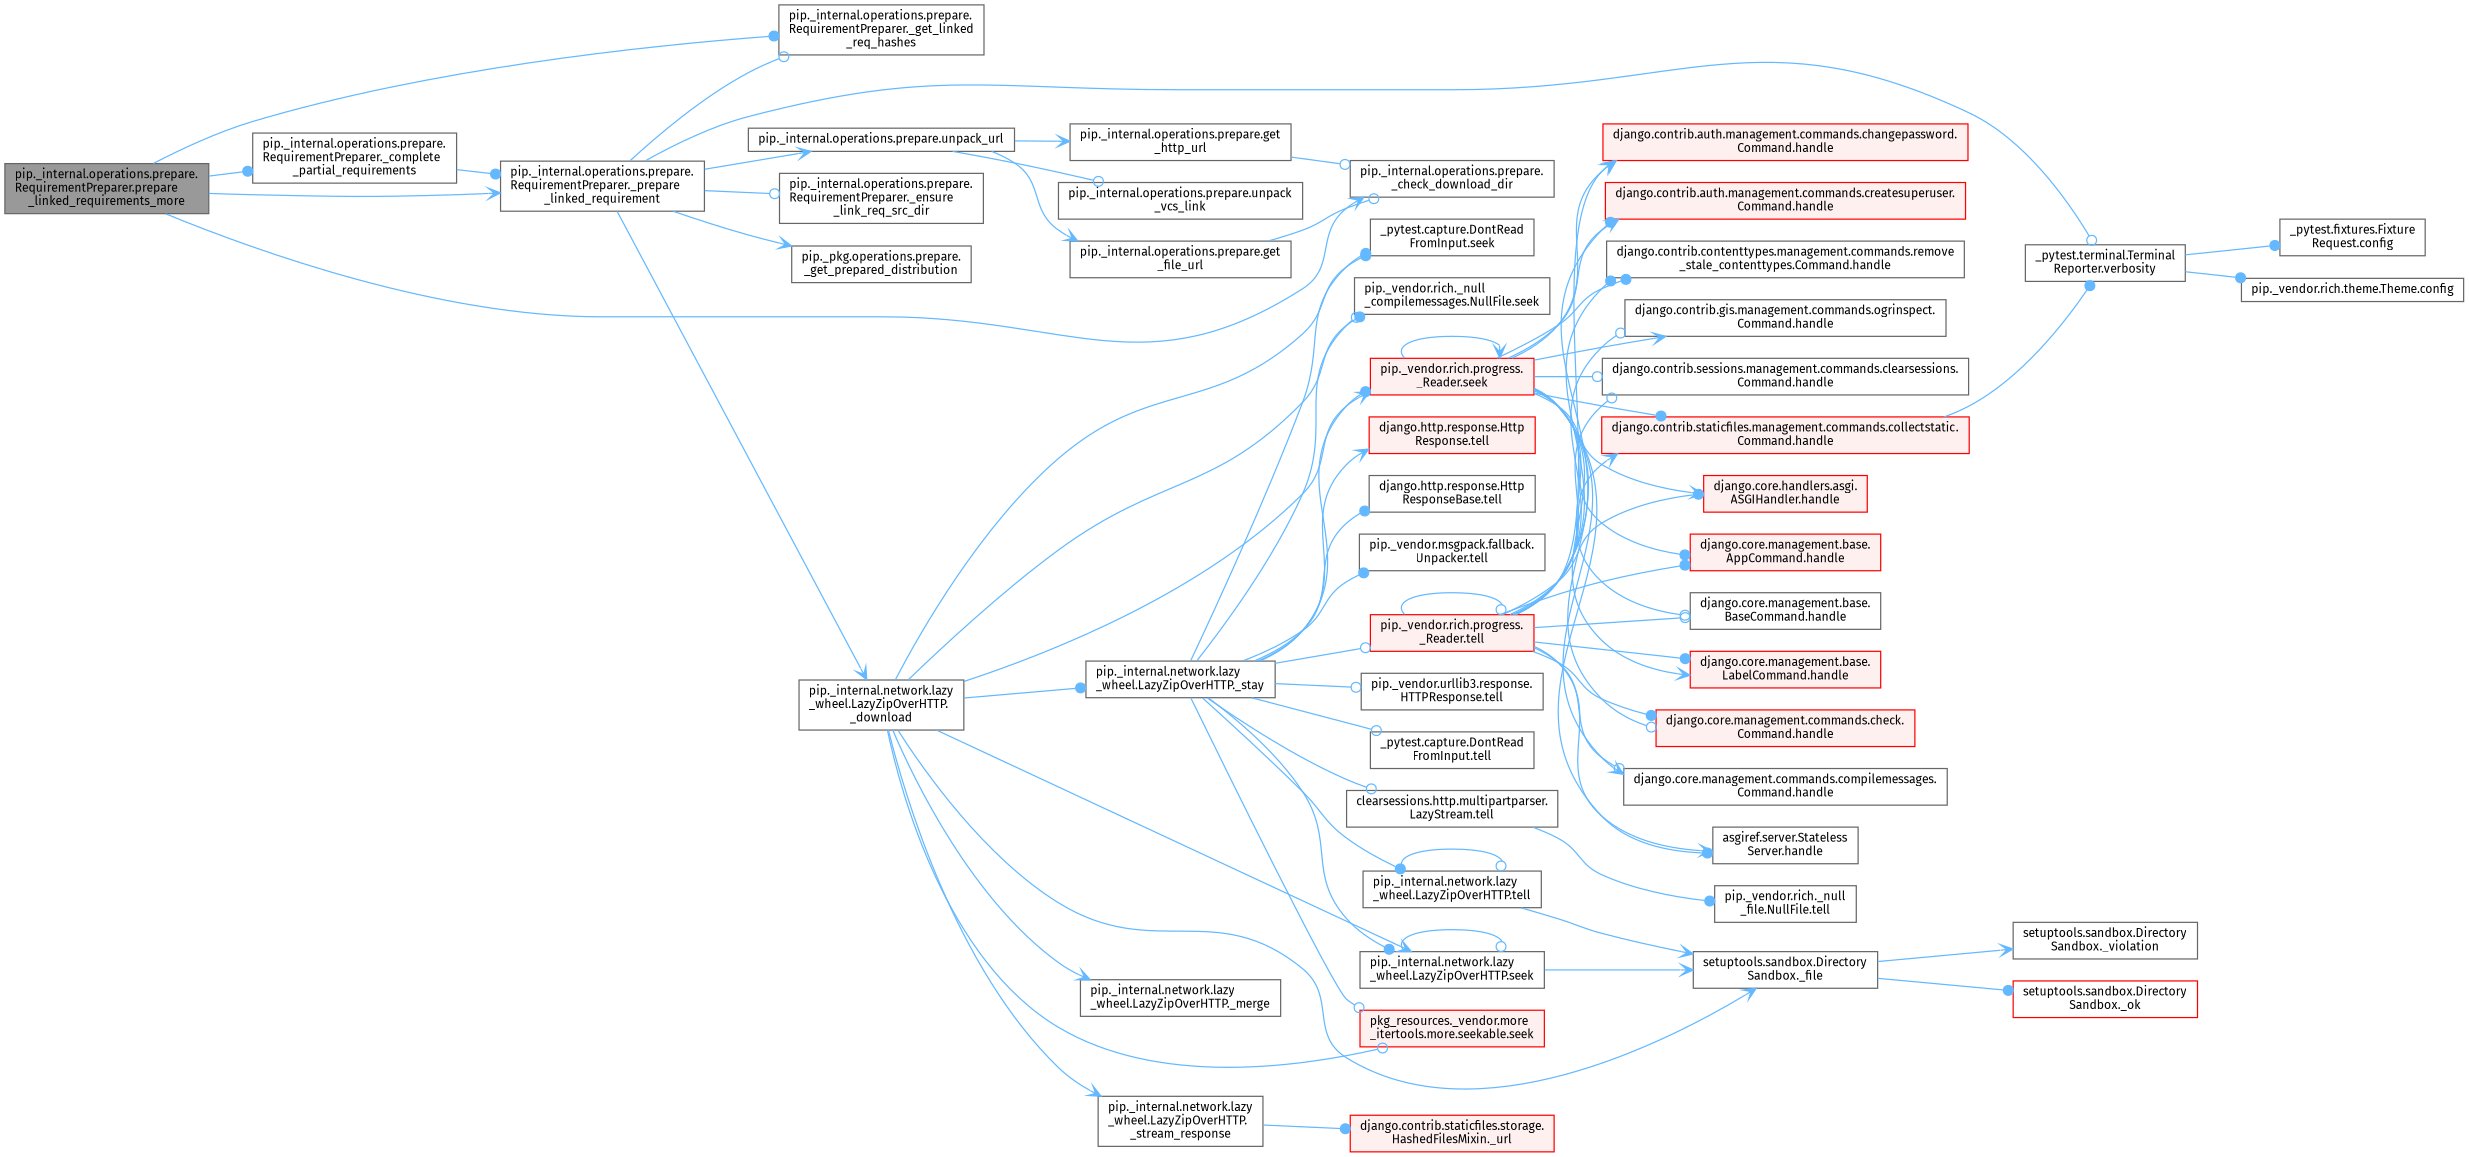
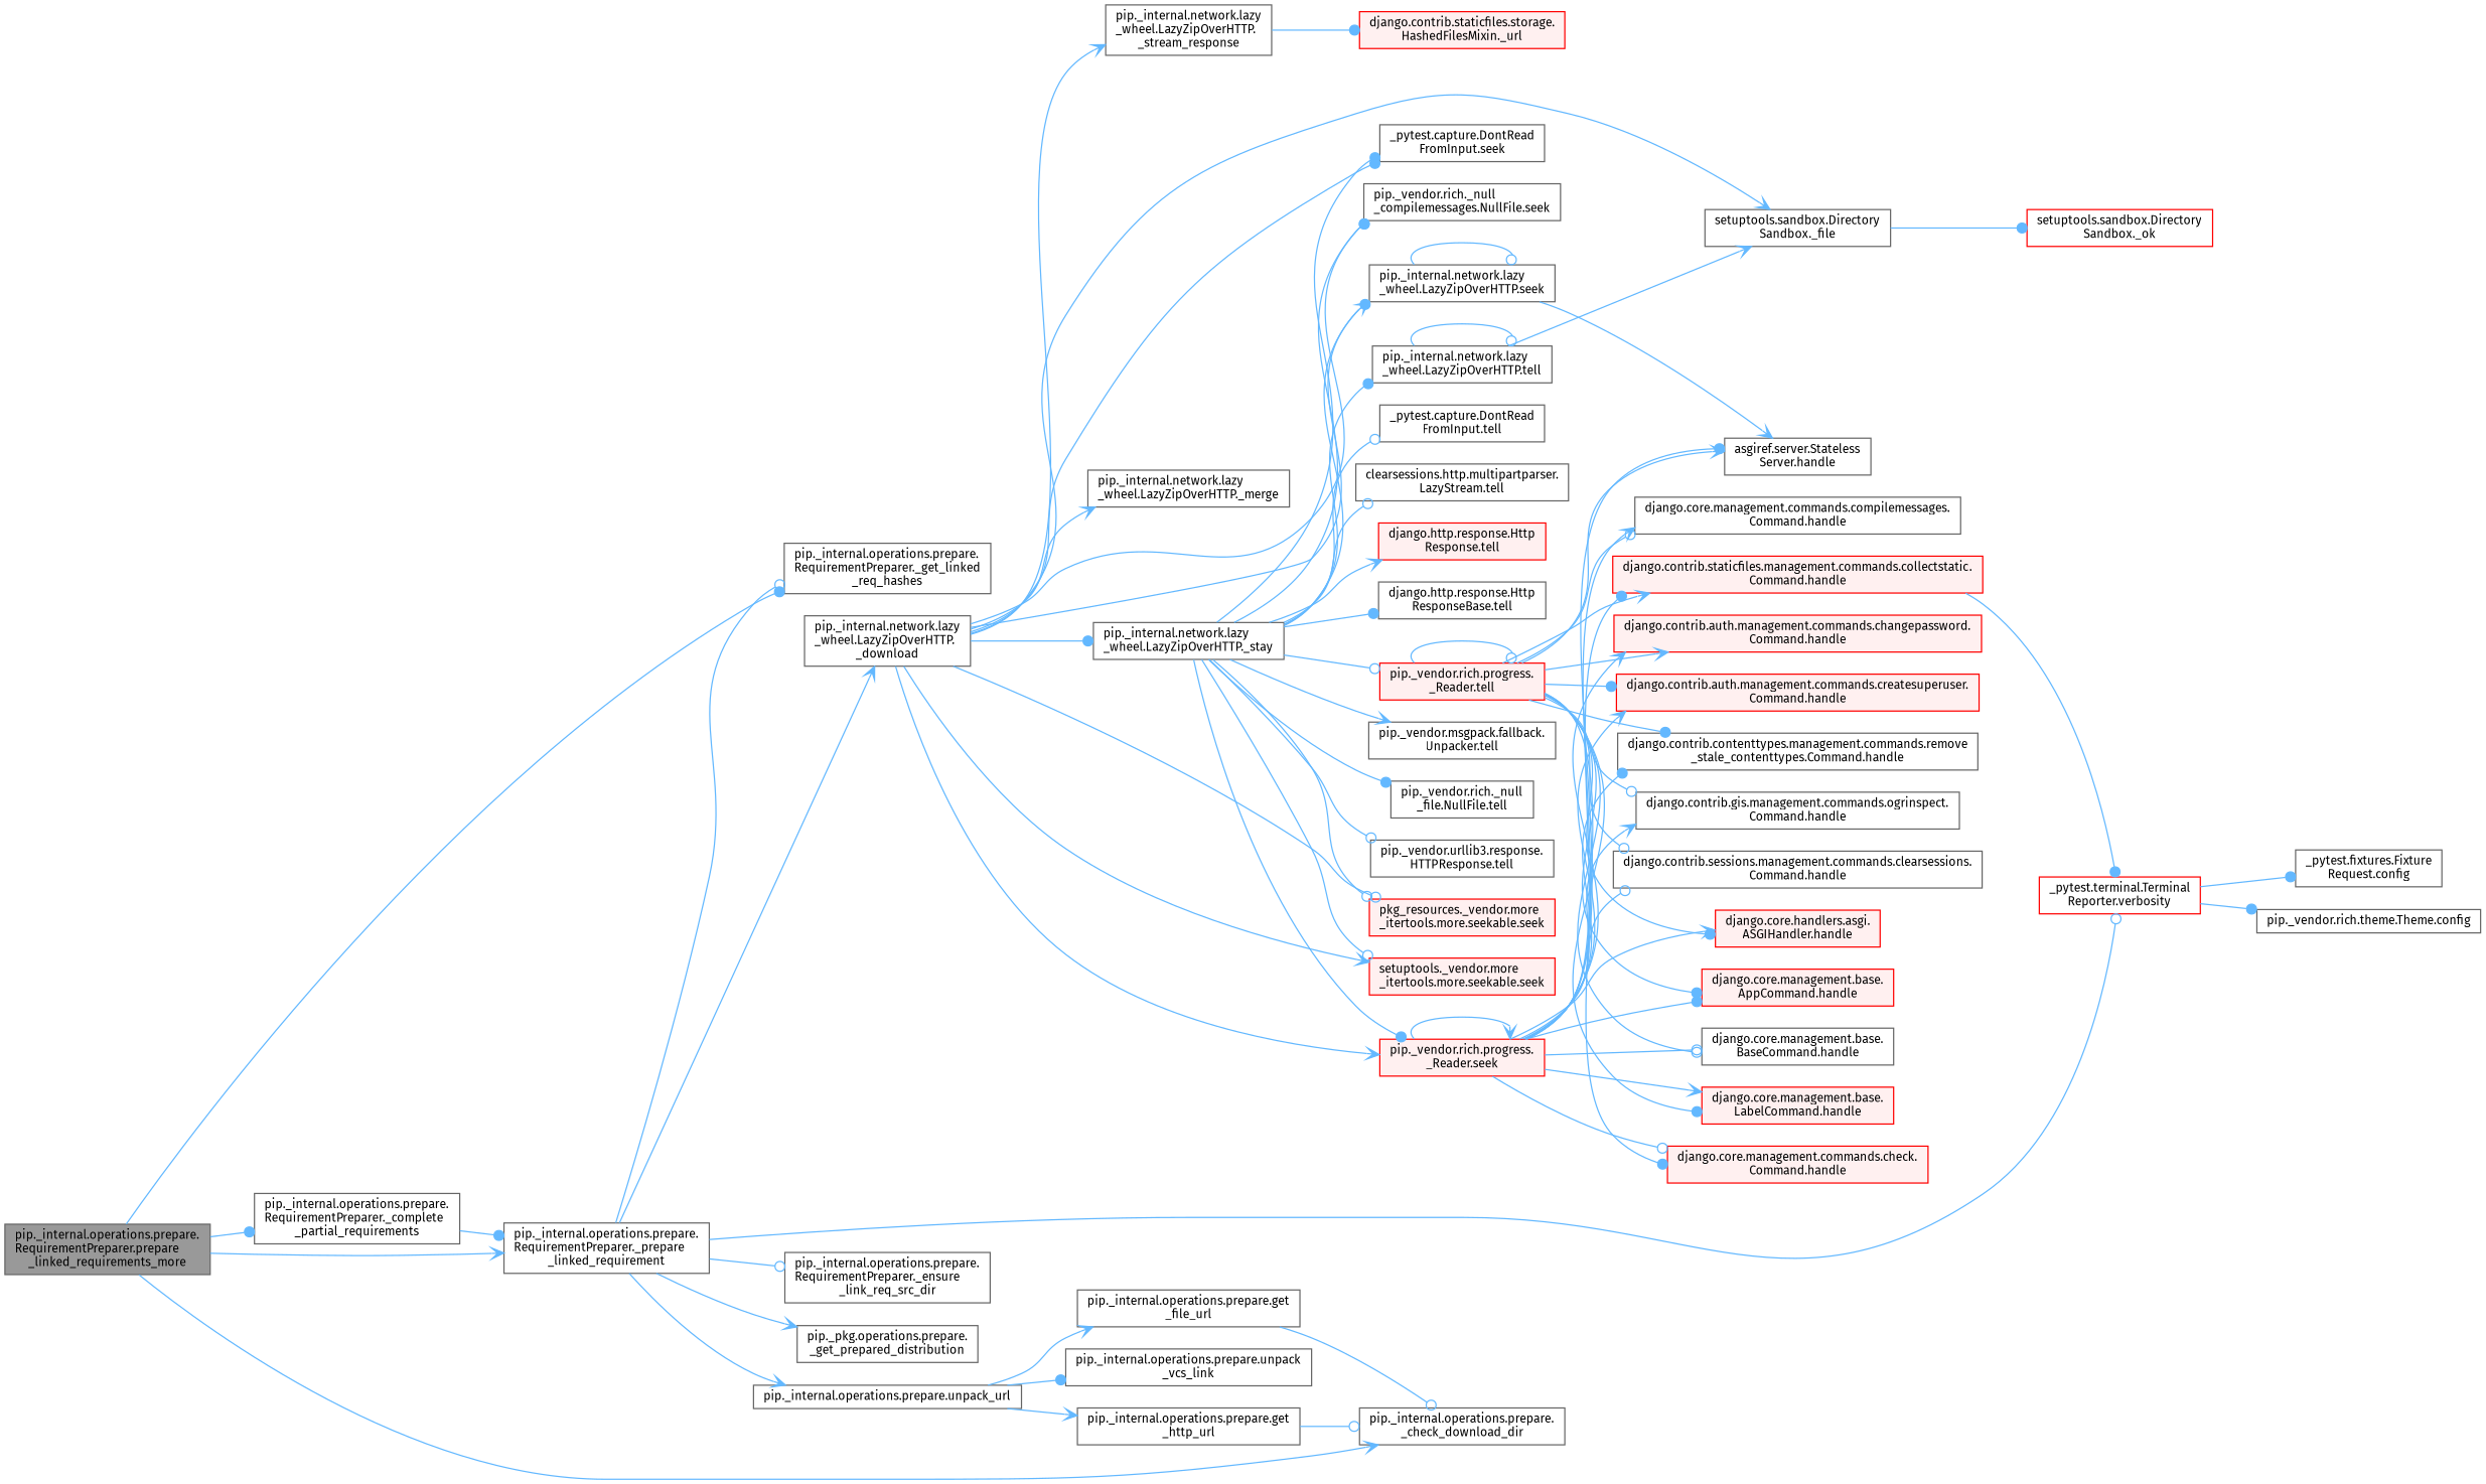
  digraph {
    fontname="Fira Sans"
    rankdir=LR
    node [color=grey40 fillcolor=white fontname="Fira Sans" fontsize=10 shape=box style=filled]
    edge [arrowhead=vee color=steelblue1 fontname="Fira Sans" fontsize=10 labelfontname=Helvetica labelfontsize=10 style=solid]
    n1 [color=gray40 fillcolor=grey60 fontcolor=black height=0.2 label="pip._internal.operations.prepare.\lRequirementPreparer.prepare\l_linked_requirements_more" width=0.4]
    n2 [height=0.2 label="pip._internal.operations.prepare.\l_check_download_dir" width=0.4]
    n3 [height=0.2 label="pip._internal.operations.prepare.\lRequirementPreparer._complete\l_partial_requirements" width=0.4]
    n4 [height=0.2 label="pip._internal.operations.prepare.\lRequirementPreparer._prepare\l_linked_requirement" width=0.4]
    n5 [height=0.2 label="pip._internal.operations.prepare.\lRequirementPreparer._get_linked\l_req_hashes" width=0.4]
    n6 [height=0.2 label="pip._internal.network.lazy\l_wheel.LazyZipOverHTTP.\l_download" width=0.4]
-   n7 [height=0.2 label="_pytest.terminal.Terminal\lReporter.verbosity" width=0.4]
+   n7 [color=red height=0.2 label="_pytest.terminal.Terminal\lReporter.verbosity" width=0.4]
    n8 [height=0.2 label="pip._internal.operations.prepare.\lRequirementPreparer._ensure\l_link_req_src_dir" width=0.4]
    n9 [height=0.2 label="pip._pkg.operations.prepare.\l_get_prepared_distribution" width=0.4]
    n10 [height=0.2 label="pip._internal.operations.prepare.unpack_url" width=0.4]
    n11 [height=0.2 label="setuptools.sandbox.Directory\lSandbox._file" width=0.4]
    n12 [height=0.2 label="pip._internal.network.lazy\l_wheel.LazyZipOverHTTP._merge" width=0.4]
    n13 [height=0.2 label="pip._internal.network.lazy\l_wheel.LazyZipOverHTTP._stay" width=0.4]
    n14 [height=0.2 label="_pytest.capture.DontRead\lFromInput.seek" width=0.4]
    n15 [height=0.2 label="pip._internal.network.lazy\l_wheel.LazyZipOverHTTP.seek" width=0.4]
    n16 [height=0.2 label="pip._vendor.rich._null\l_compilemessages.NullFile.seek" width=0.4]
    n17 [color=red fillcolor="#FFF0F0" height=0.2 label="pip._vendor.rich.progress.\l_Reader.seek" width=0.4]
    n18 [color=red fillcolor="#FFF0F0" height=0.2 label="pkg_resources._vendor.more\l_itertools.more.seekable.seek" width=0.4]
+   n19 [color=red fillcolor="#FFF0F0" height=0.2 label="setuptools._vendor.more\l_itertools.more.seekable.seek" width=0.4]
    n20 [height=0.2 label="pip._internal.network.lazy\l_wheel.LazyZipOverHTTP.\l_stream_response" width=0.4]
    n21 [height=0.2 label="_pytest.fixtures.Fixture\lRequest.config" width=0.4]
    n22 [height=0.2 label="pip._vendor.rich.theme.Theme.config" width=0.4]
    n23 [height=0.2 label="pip._internal.operations.prepare.get\l_file_url" width=0.4]
    n24 [height=0.2 label="pip._internal.operations.prepare.get\l_http_url" width=0.4]
    n25 [height=0.2 label="pip._internal.operations.prepare.unpack\l_vcs_link" width=0.4]
    n26 [color=red height=0.2 label="setuptools.sandbox.Directory\lSandbox._ok" width=0.4]
-   n27 [height=0.2 label="setuptools.sandbox.Directory\lSandbox._violation" width=0.4]
    n28 [height=0.2 label="_pytest.capture.DontRead\lFromInput.tell" width=0.4]
    n29 [height=0.2 label="clearsessions.http.multipartparser.\lLazyStream.tell" width=0.4]
    n30 [color=red fillcolor="#FFF0F0" height=0.2 label="django.http.response.Http\lResponse.tell" width=0.4]
    n31 [height=0.2 label="django.http.response.Http\lResponseBase.tell" width=0.4]
    n32 [height=0.2 label="pip._internal.network.lazy\l_wheel.LazyZipOverHTTP.tell" width=0.4]
    n33 [height=0.2 label="pip._vendor.msgpack.fallback.\lUnpacker.tell" width=0.4]
    n34 [height=0.2 label="pip._vendor.rich._null\l_file.NullFile.tell" width=0.4]
    n35 [color=red fillcolor="#FFF0F0" height=0.2 label="pip._vendor.rich.progress.\l_Reader.tell" width=0.4]
    n36 [height=0.2 label="pip._vendor.urllib3.response.\lHTTPResponse.tell" width=0.4]
    n37 [height=0.2 label="asgiref.server.Stateless\lServer.handle" width=0.4]
    n38 [color=red fillcolor="#FFF0F0" height=0.2 label="django.contrib.auth.management.commands.changepassword.\lCommand.handle" width=0.4]
    n39 [color=red fillcolor="#FFF0F0" height=0.2 label="django.contrib.auth.management.commands.createsuperuser.\lCommand.handle" width=0.4]
    n40 [height=0.2 label="django.contrib.contenttypes.management.commands.remove\l_stale_contenttypes.Command.handle" width=0.4]
    n41 [height=0.2 label="django.contrib.gis.management.commands.ogrinspect.\lCommand.handle" width=0.4]
    n42 [height=0.2 label="django.contrib.sessions.management.commands.clearsessions.\lCommand.handle" width=0.4]
    n43 [color=red fillcolor="#FFF0F0" height=0.2 label="django.contrib.staticfiles.management.commands.collectstatic.\lCommand.handle" width=0.4]
    n44 [color=red fillcolor="#FFF0F0" height=0.2 label="django.core.handlers.asgi.\lASGIHandler.handle" width=0.4]
    n45 [color=red fillcolor="#FFF0F0" height=0.2 label="django.core.management.base.\lAppCommand.handle" width=0.4]
    n46 [height=0.2 label="django.core.management.base.\lBaseCommand.handle" width=0.4]
    n47 [color=red fillcolor="#FFF0F0" height=0.2 label="django.core.management.base.\lLabelCommand.handle" width=0.4]
    n48 [color=red fillcolor="#FFF0F0" height=0.2 label="django.core.management.commands.check.\lCommand.handle" width=0.4]
    n49 [height=0.2 label="django.core.management.commands.compilemessages.\lCommand.handle" width=0.4]
    n50 [color=red fillcolor="#FFF0F0" height=0.2 label="django.contrib.staticfiles.storage.\lHashedFilesMixin._url" width=0.4]
    n1 -> n2
    n1 -> n3 [arrowhead=dot]
    n1 -> n4
    n1 -> n5 [arrowhead=dot]
    n3 -> n4 [arrowhead=dot]
    n4 -> n5 [arrowhead=odot]
    n4 -> n6
    n4 -> n7 [arrowhead=odot]
    n4 -> n8 [arrowhead=odot]
    n4 -> n9
    n4 -> n10
    n6 -> n11
    n6 -> n12
    n6 -> n13 [arrowhead=dot]
    n6 -> n14 [arrowhead=dot]
    n6 -> n15
    n6 -> n16 [arrowhead=dot]
    n6 -> n17
    n6 -> n18 [arrowhead=odot]
+   n6 -> n19
    n6 -> n20
    n7 -> n21 [arrowhead=dot]
    n7 -> n22 [arrowhead=dot]
    n10 -> n23
    n10 -> n24
-   n10 -> n25 [arrowhead=odot]
+   n10 -> n25 [arrowhead=dot]
    n11 -> n26 [arrowhead=dot]
-   n11 -> n27
    n13 -> n14 [arrowhead=dot]
    n13 -> n15 [arrowhead=dot]
    n13 -> n16 [arrowhead=odot]
    n13 -> n17 [arrowhead=dot]
    n13 -> n18 [arrowhead=odot]
+   n13 -> n19 [arrowhead=odot]
    n13 -> n28 [arrowhead=odot]
    n13 -> n29 [arrowhead=odot]
    n13 -> n30
    n13 -> n31 [arrowhead=dot]
    n13 -> n32 [arrowhead=dot]
-   n13 -> n33 [arrowhead=dot]
-   n29 -> n34 [arrowhead=dot]
+   n13 -> n33
+   n13 -> n34 [arrowhead=dot]
    n13 -> n35 [arrowhead=odot]
    n13 -> n36 [arrowhead=odot]
-   n15 -> n11
+   n15 -> n37
    n15 -> n15 [arrowhead=odot]
    n17 -> n17
    n17 -> n37 [arrowhead=dot]
    n17 -> n38
    n17 -> n39
    n17 -> n40 [arrowhead=dot]
    n17 -> n41
    n17 -> n42 [arrowhead=odot]
    n17 -> n43 [arrowhead=dot]
    n17 -> n44
    n17 -> n45 [arrowhead=dot]
    n17 -> n46 [arrowhead=odot]
    n17 -> n47
    n17 -> n48 [arrowhead=odot]
    n17 -> n49
    n20 -> n50 [arrowhead=dot]
    n23 -> n2 [arrowhead=odot]
    n24 -> n2 [arrowhead=odot]
    n32 -> n11
    n32 -> n32 [arrowhead=odot]
    n35 -> n35 [arrowhead=odot]
    n35 -> n37
    n35 -> n38
    n35 -> n39 [arrowhead=dot]
    n35 -> n40 [arrowhead=dot]
    n35 -> n41 [arrowhead=odot]
    n35 -> n42 [arrowhead=odot]
    n35 -> n43
    n35 -> n44 [arrowhead=dot]
    n35 -> n45 [arrowhead=dot]
    n35 -> n46 [arrowhead=odot]
    n35 -> n47 [arrowhead=dot]
    n35 -> n48 [arrowhead=dot]
    n35 -> n49 [arrowhead=odot]
    n43 -> n7 [arrowhead=dot]
  }
